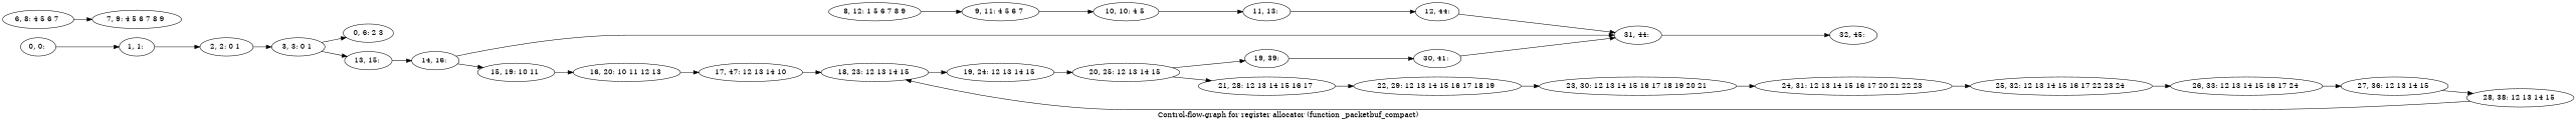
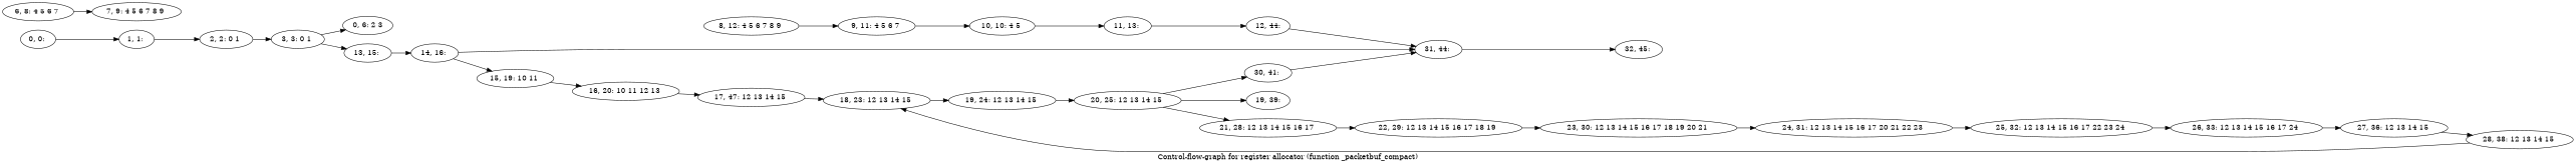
  digraph {
    label="Control-flow-graph for register allocator (function _packetbuf_compact)"
    rankdir=LR
    n1 [label="0, 0: "]
    n2 [label="1, 1: "]
    n3 [label="2, 2: 0 1 "]
    n4 [label="3, 3: 0 1 "]
    n5 [label="0, 6: 2 3"]
    n6 [label="13, 15: "]
    n7 [label="14, 16: "]
    n8 [label="6, 8: 4 5 6 7 "]
    n9 [label="7, 9: 4 5 6 7 8 9 "]
-   n10 [label="8, 12: 1 5 6 7 8 9"]
+   n10 [label="8, 12: 4 5 6 7 8 9 "]
    n11 [label="9, 11: 4 5 6 7 "]
    n12 [label="10, 10: 4 5 "]
    n13 [label="11, 13: "]
    n14 [label="12, 44:"]
    n15 [label="31, 44: "]
    n16 [label="32, 45: "]
    n17 [label="15, 19: 10 11 "]
    n18 [label="16, 20: 10 11 12 13 "]
-   n19 [label="17, 47: 12 13 14 10"]
+   n19 [label="17, 47: 12 13 14 15 "]
    n20 [label="18, 23: 12 13 14 15 "]
    n21 [label="19, 24: 12 13 14 15 "]
    n22 [label="20, 25: 12 13 14 15 "]
    n23 [label="21, 28: 12 13 14 15 16 17 "]
    n24 [label="19, 39:"]
    n25 [label="22, 29: 12 13 14 15 16 17 18 19 "]
    n26 [label="30, 41: "]
    n27 [label="23, 30: 12 13 14 15 16 17 18 19 20 21 "]
    n28 [label="24, 31: 12 13 14 15 16 17 20 21 22 23 "]
    n29 [label="25, 32: 12 13 14 15 16 17 22 23 24 "]
    n30 [label="26, 33: 12 13 14 15 16 17 24 "]
    n31 [label="27, 36: 12 13 14 15 "]
    n32 [label="28, 38: 12 13 14 15 "]
    n1 -> n2
    n2 -> n3
    n3 -> n4
    n4 -> n5
    n4 -> n6
    n6 -> n7
    n7 -> n15
    n7 -> n17
    n8 -> n9
    n10 -> n11
    n11 -> n12
    n12 -> n13
    n13 -> n14
    n14 -> n15
    n15 -> n16
    n17 -> n18
    n18 -> n19
    n19 -> n20
    n20 -> n21
    n21 -> n22
    n22 -> n23
    n22 -> n24
    n23 -> n25
-   n24 -> n26
+   n22 -> n26
    n25 -> n27
    n26 -> n15
    n27 -> n28
    n28 -> n29
    n29 -> n30
    n30 -> n31
    n31 -> n32
    n32 -> n20
  }
